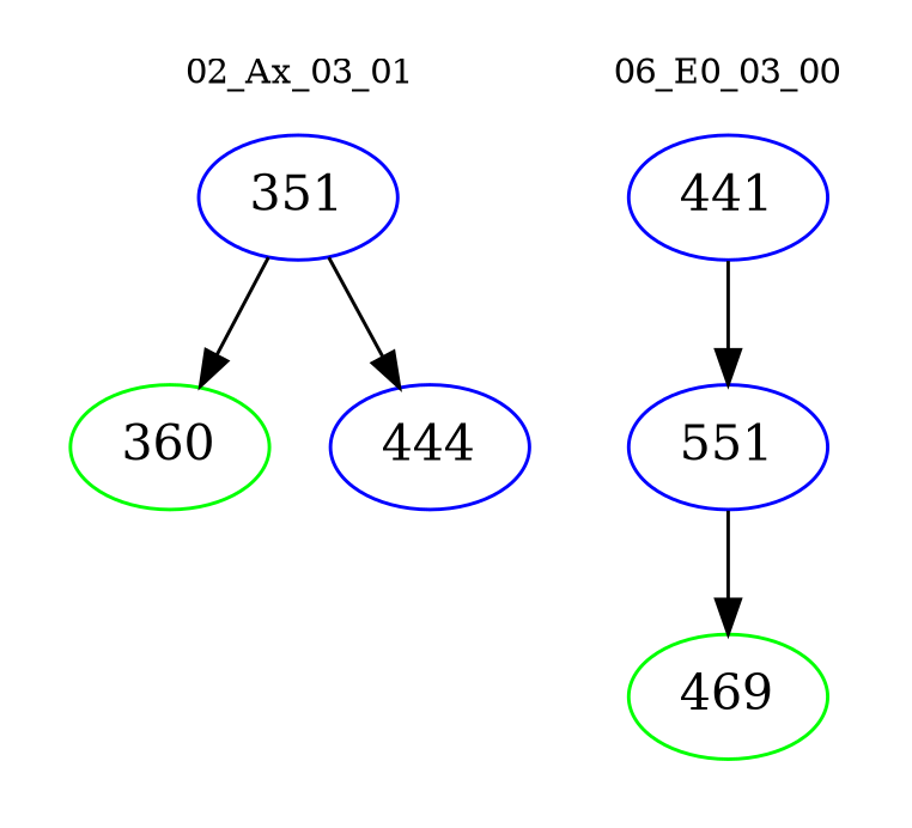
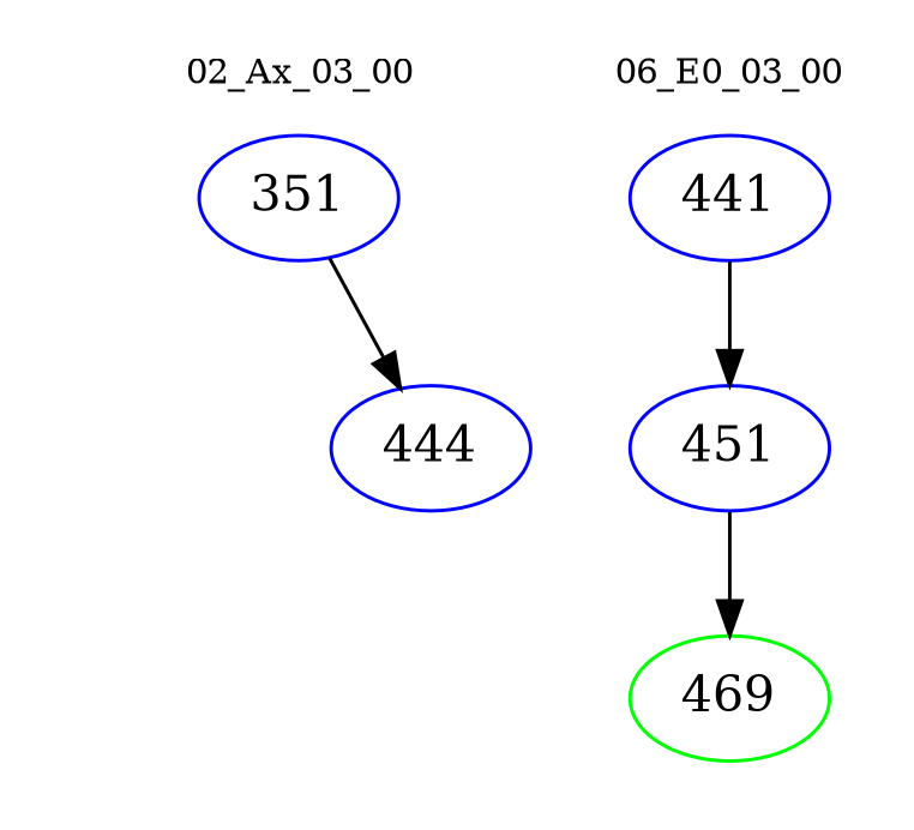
  digraph {
    node [color=blue]
    edge [color=black]
    n1 [label=351]
-   n2 [color=green label=360]
    n3 [label=444]
-   n4 [label=551]
+   n4 [label=451]
    n5 [label=441]
    n6 [color=green label=469]
    subgraph cluster_1 {
      color=white
      fontsize=10
-     label="02_Ax_03_01"
+     label="02_Ax_03_00"
      n1
-     n2
      n3
    }
    subgraph cluster_2 {
      color=white
      fontsize=10
      label="06_E0_03_00"
      n4
      n5
      n6
    }
-   n1 -> n2
    n1 -> n3
    n4 -> n6
    n5 -> n4
  }
